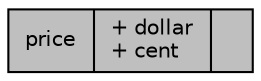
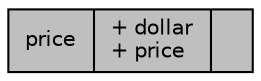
  digraph {
    rankdir=LR
-   n1 [color=black fillcolor=grey75 fontcolor=black fontname=Helvetica fontsize=10 height=0.2 label="{price\n|+ dollar\l+ cent\l|}" shape=record style=filled width=0.4]
+   n1 [color=black fillcolor=grey75 fontcolor=black fontname=Helvetica fontsize=10 height=0.2 label="{price\n|+ dollar\l+ price\l|}" shape=record style=filled width=0.4]
  }
